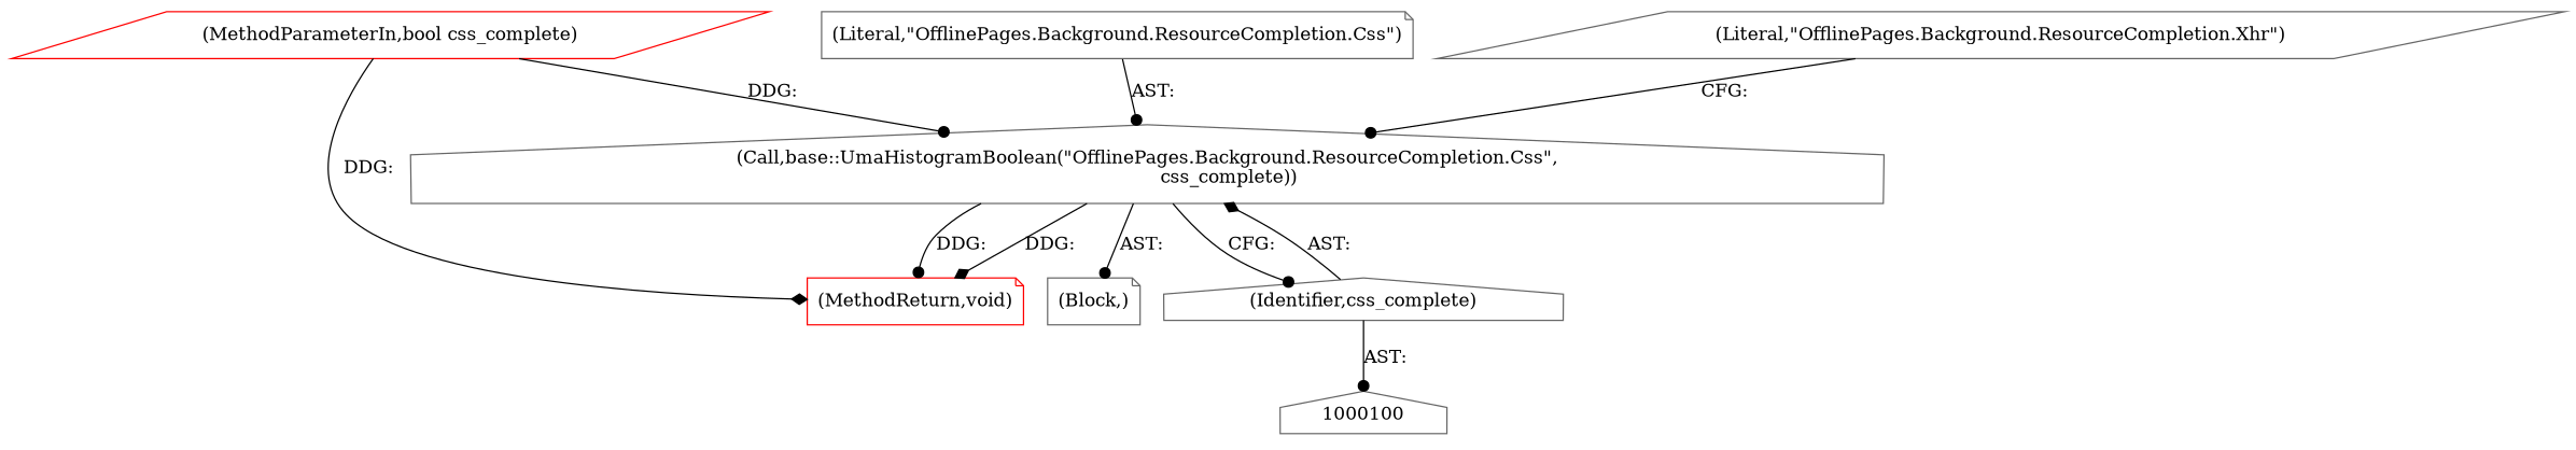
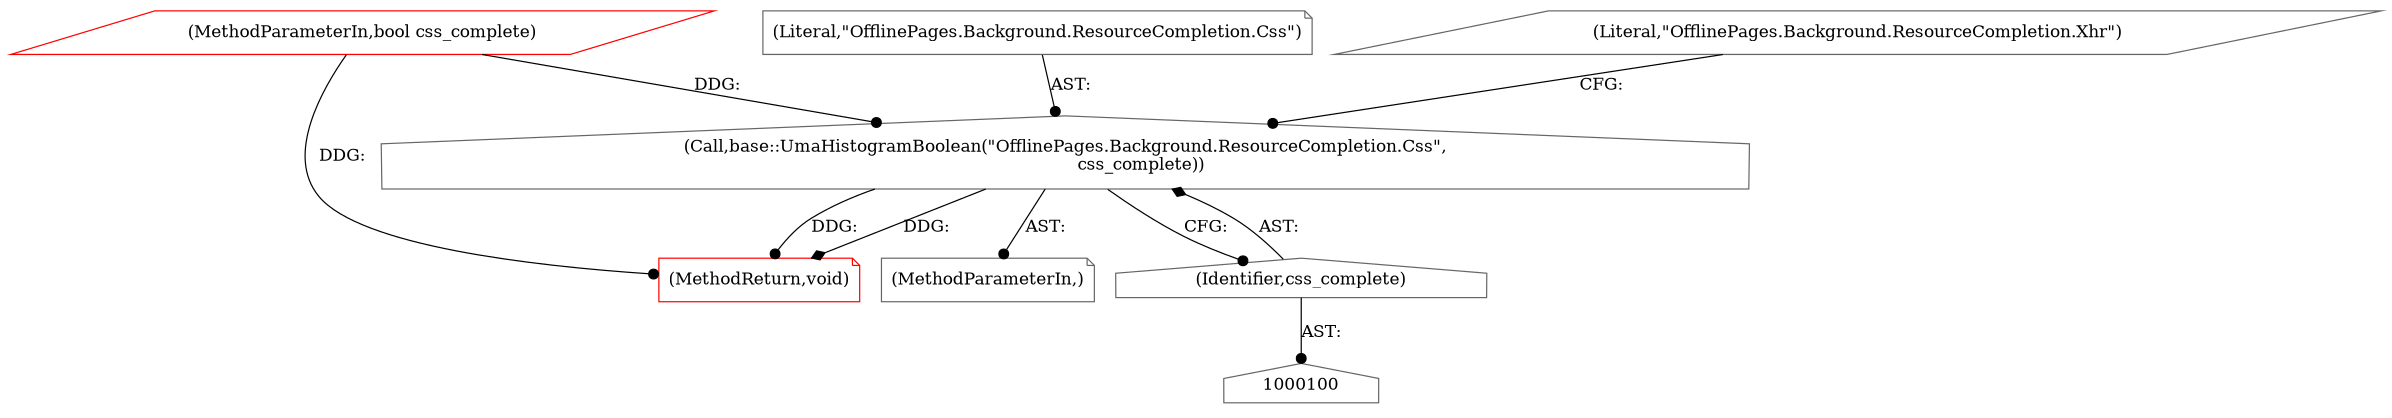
  digraph {
    node [color=gray40 shape=house]
    edge [arrowhead=dot]
    n1 [color=red label="(MethodParameterIn,bool css_complete)" shape=parallelogram]
    n2 [label="(Call,base::UmaHistogramBoolean(\"OfflinePages.Background.ResourceCompletion.Css\",\n                            css_complete))"]
    n3 [color=red label="(MethodReturn,void)" shape=note]
-   n4 [label="(Block,)" shape=note]
+   n4 [label="(MethodParameterIn,)" shape=note]
    n5 [label="(Identifier,css_complete)"]
    1000100
    n7 [label="(Literal,\"OfflinePages.Background.ResourceCompletion.Css\")" shape=note]
    n8 [label="(Literal,\"OfflinePages.Background.ResourceCompletion.Xhr\")" shape=parallelogram]
    n1 -> n2 [label="DDG: "]
-   n1 -> n3 [arrowhead=diamond label="DDG: "]
+   n1 -> n3 [label="DDG: "]
    n2 -> n3 [arrowhead=diamond label="DDG: "]
    n2 -> n3 [label="DDG: "]
    n2 -> n4 [label="AST: "]
    n2 -> n5 [label="CFG: "]
    n5 -> n2 [arrowhead=diamond label="AST: "]
    n5 -> 1000100 [label="AST: "]
    n7 -> n2 [label="AST: "]
    n8 -> n2 [label="CFG: "]
  }
